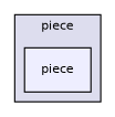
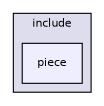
  digraph {
    compound=true
    n1 [fillcolor="#eeeeff" fontname=Helvetica fontsize=10 label=piece pencolor=black shape=box style=filled]
    subgraph cluster_1 {
      bgcolor="#ddddee"
      fontname=Helvetica
      fontsize=10
-     label=piece
+     label=include
      pencolor=black
      n1
    }
  }
